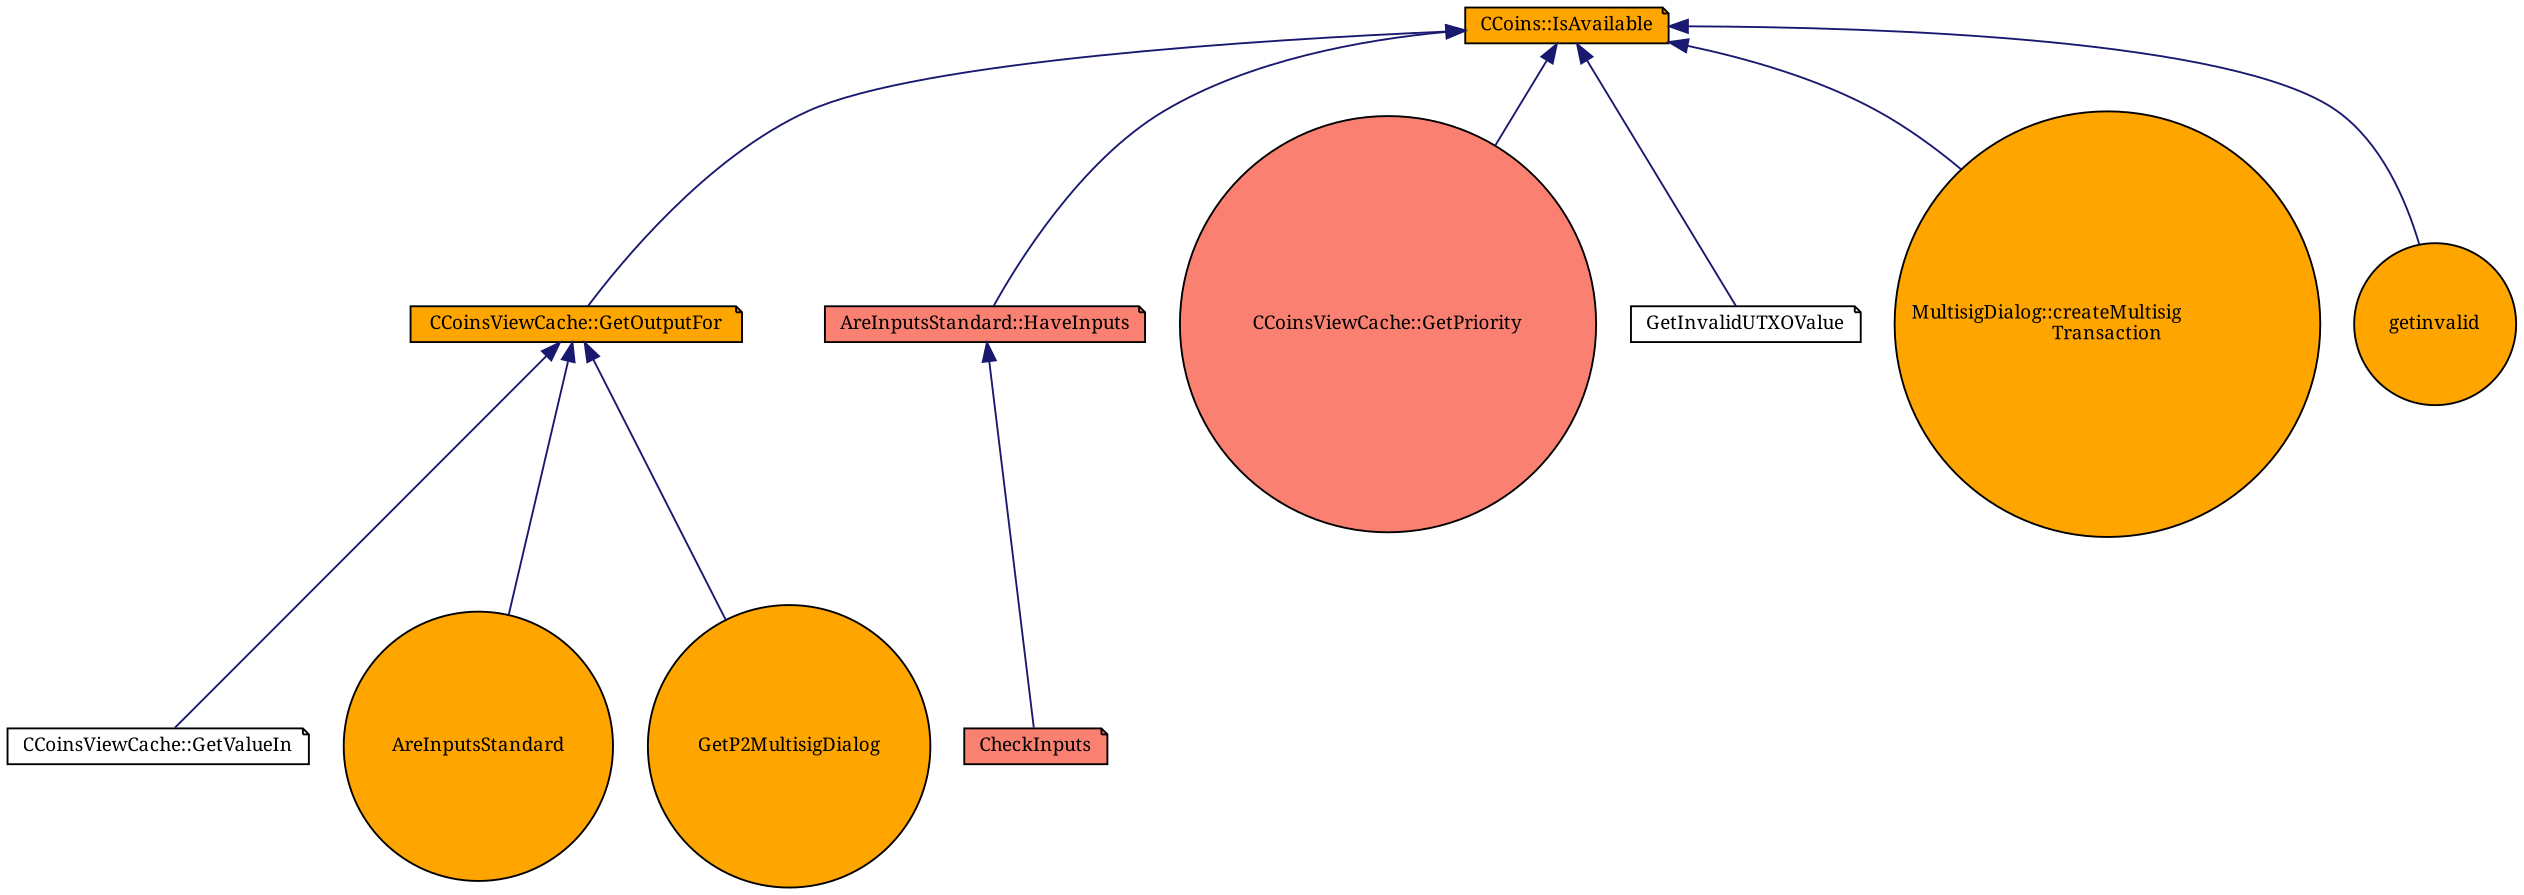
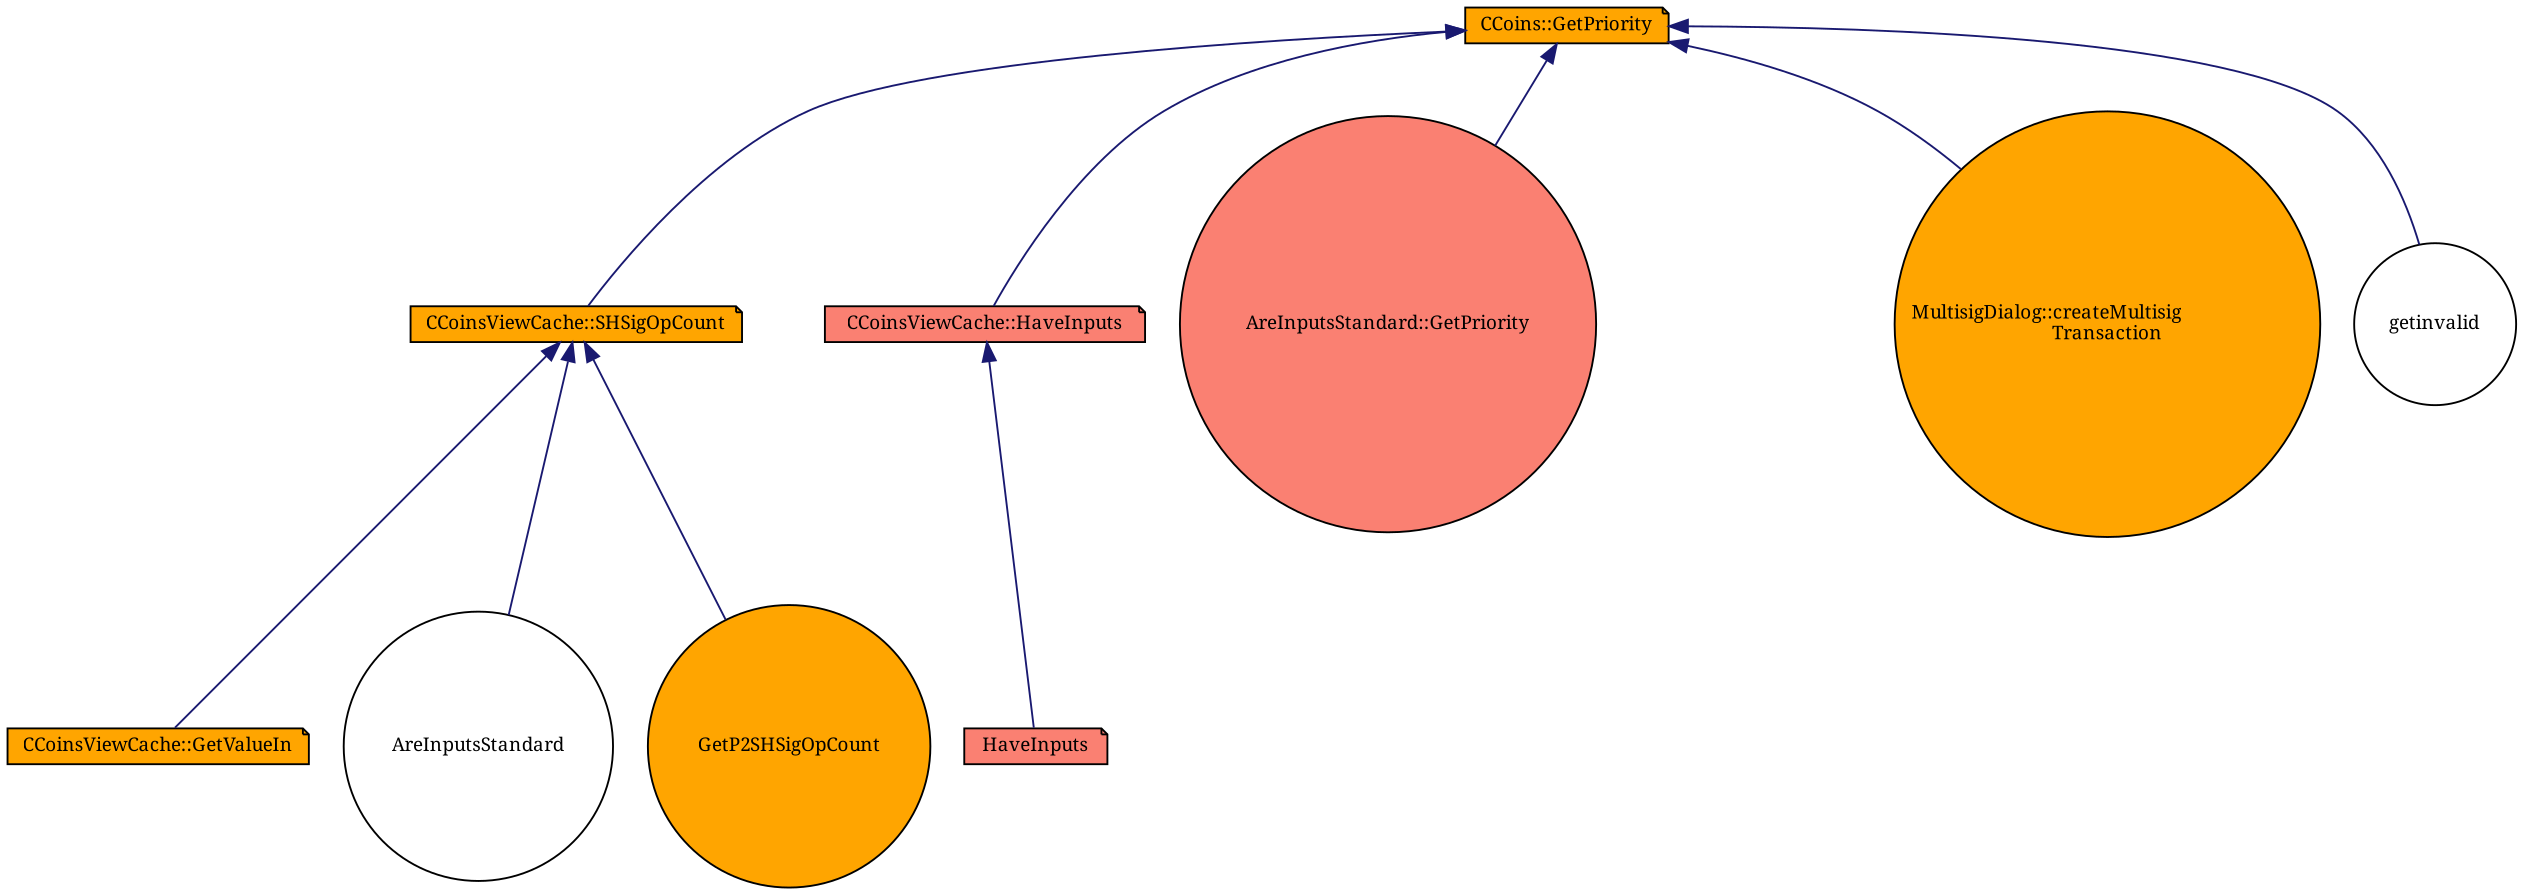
  digraph {
    fontname="Noto Serif"
    rankdir=TB
    node [color=black fillcolor=orange fontname="Noto Serif" fontsize=10 shape=note style=filled]
    edge [color=midnightblue dir=back fontname="Noto Serif" fontsize=10 labelfontname=Helvetica labelfontsize=10 style=solid]
-   n1 [fontcolor=black height=0.2 label="CCoins::IsAvailable" width=0.4]
-   n2 [height=0.2 label="CCoinsViewCache::GetOutputFor" width=0.4]
-   n3 [fillcolor=salmon height=0.2 label="AreInputsStandard::HaveInputs" width=0.4]
-   n4 [fillcolor=salmon height=0.2 label="CCoinsViewCache::GetPriority" shape=circle width=0.4]
-   n5 [fillcolor=white height=0.2 label=GetInvalidUTXOValue width=0.4]
+   n1 [fontcolor=black height=0.2 label="CCoins::GetPriority" width=0.4]
+   n2 [height=0.2 label="CCoinsViewCache::SHSigOpCount" width=0.4]
+   n3 [fillcolor=salmon height=0.2 label="CCoinsViewCache::HaveInputs" width=0.4]
+   n4 [fillcolor=salmon height=0.2 label="AreInputsStandard::GetPriority" shape=circle width=0.4]
    n6 [height=0.2 label="MultisigDialog::createMultisig\lTransaction" shape=circle width=0.4]
-   n7 [height=0.2 label=getinvalid shape=circle width=0.4]
-   n8 [fillcolor=white height=0.2 label="CCoinsViewCache::GetValueIn" width=0.4]
-   n9 [height=0.2 label=AreInputsStandard shape=circle width=0.4]
-   n10 [height=0.2 label=GetP2MultisigDialog shape=circle width=0.4]
-   n11 [fillcolor=salmon height=0.2 label=CheckInputs width=0.4]
+   n7 [fillcolor=white height=0.2 label=getinvalid shape=circle width=0.4]
+   n8 [height=0.2 label="CCoinsViewCache::GetValueIn" width=0.4]
+   n9 [fillcolor=white height=0.2 label=AreInputsStandard shape=circle width=0.4]
+   n10 [height=0.2 label=GetP2SHSigOpCount shape=circle width=0.4]
+   n11 [fillcolor=salmon height=0.2 label=HaveInputs width=0.4]
    n1 -> n2
    n1 -> n3
    n1 -> n4
-   n1 -> n5
    n1 -> n6
    n1 -> n7
    n2 -> n8
    n2 -> n9
    n2 -> n10
    n3 -> n11
  }
